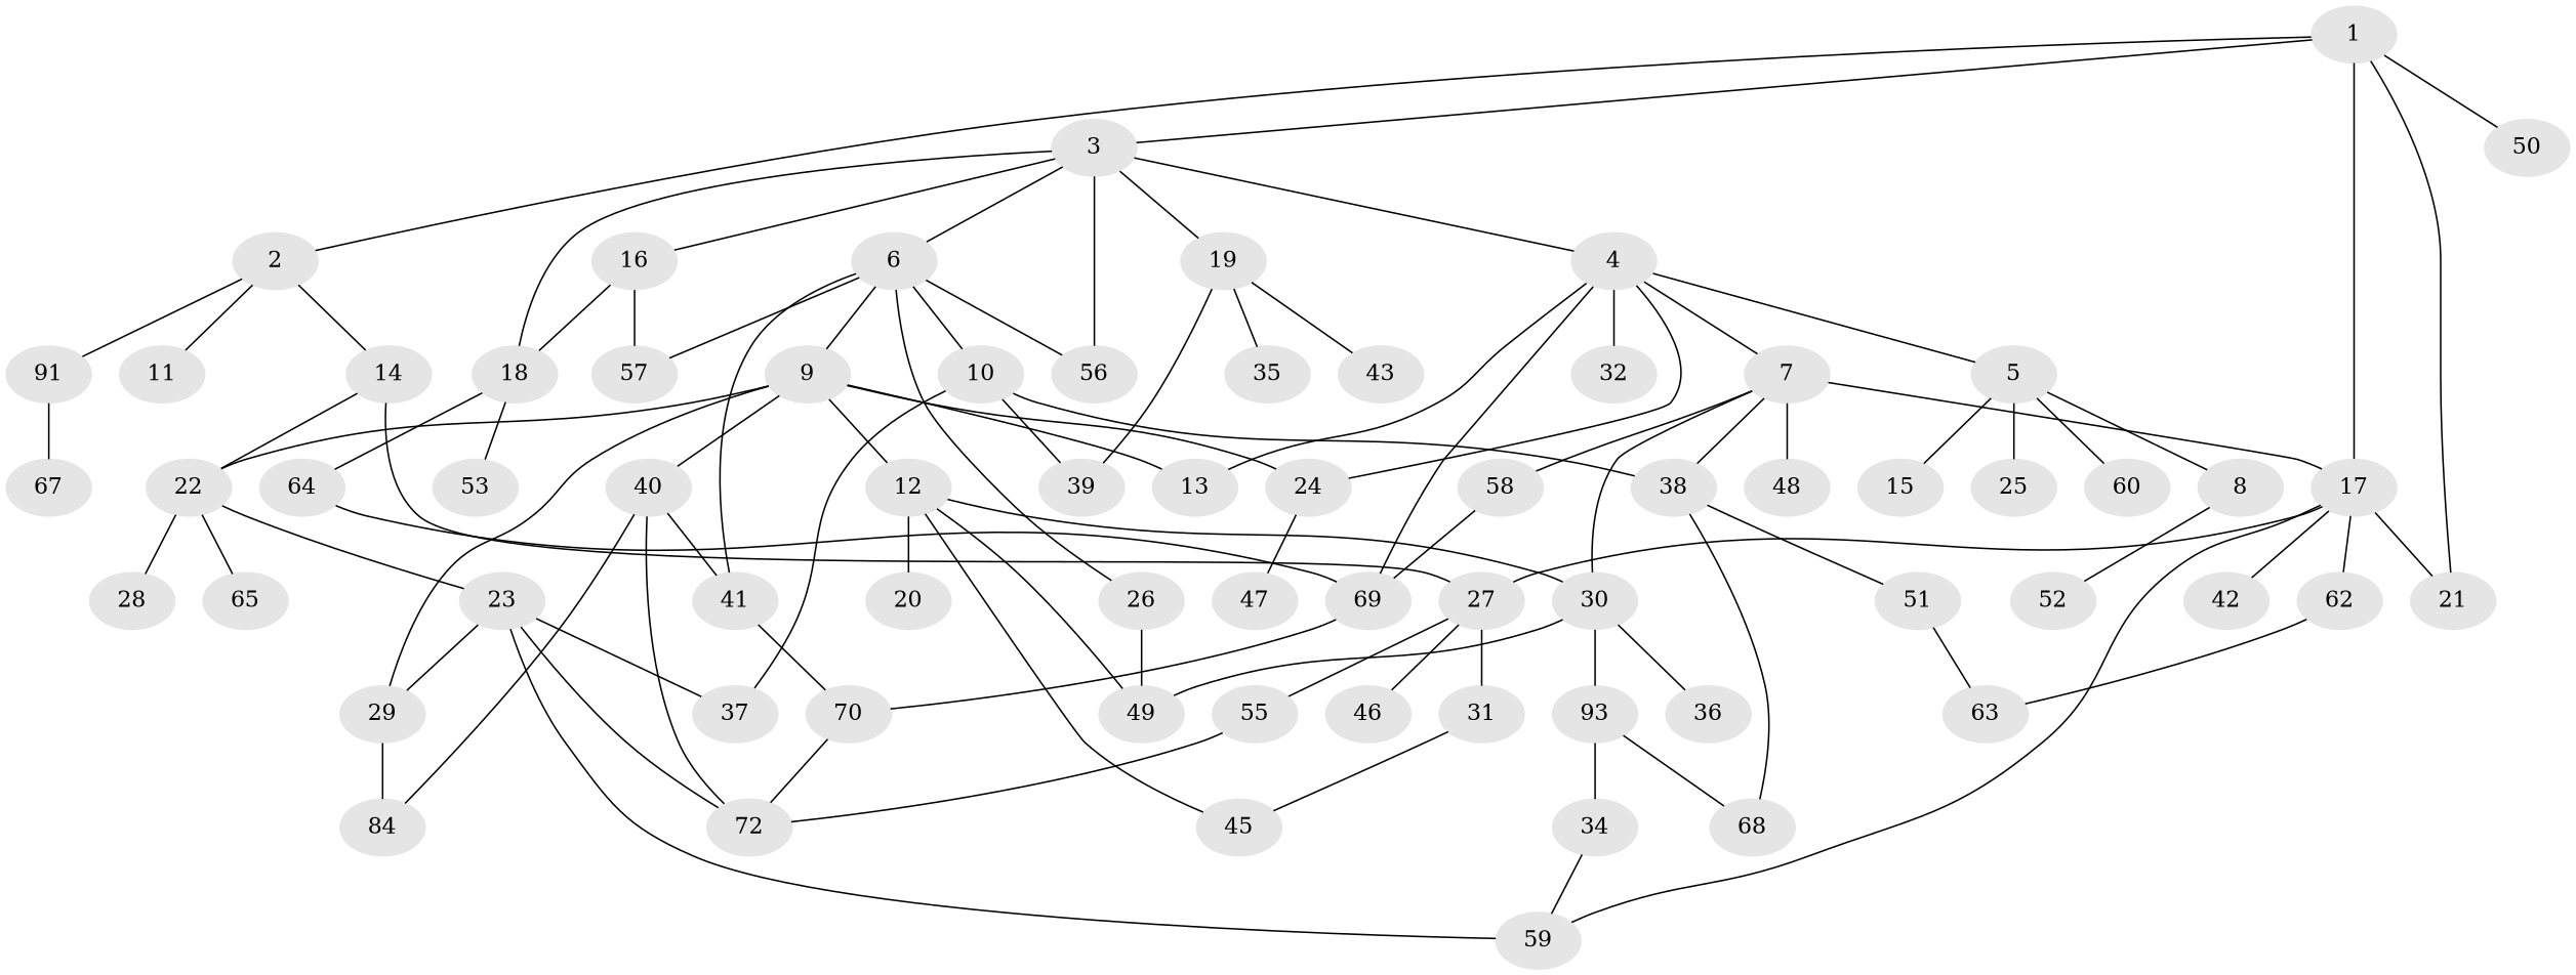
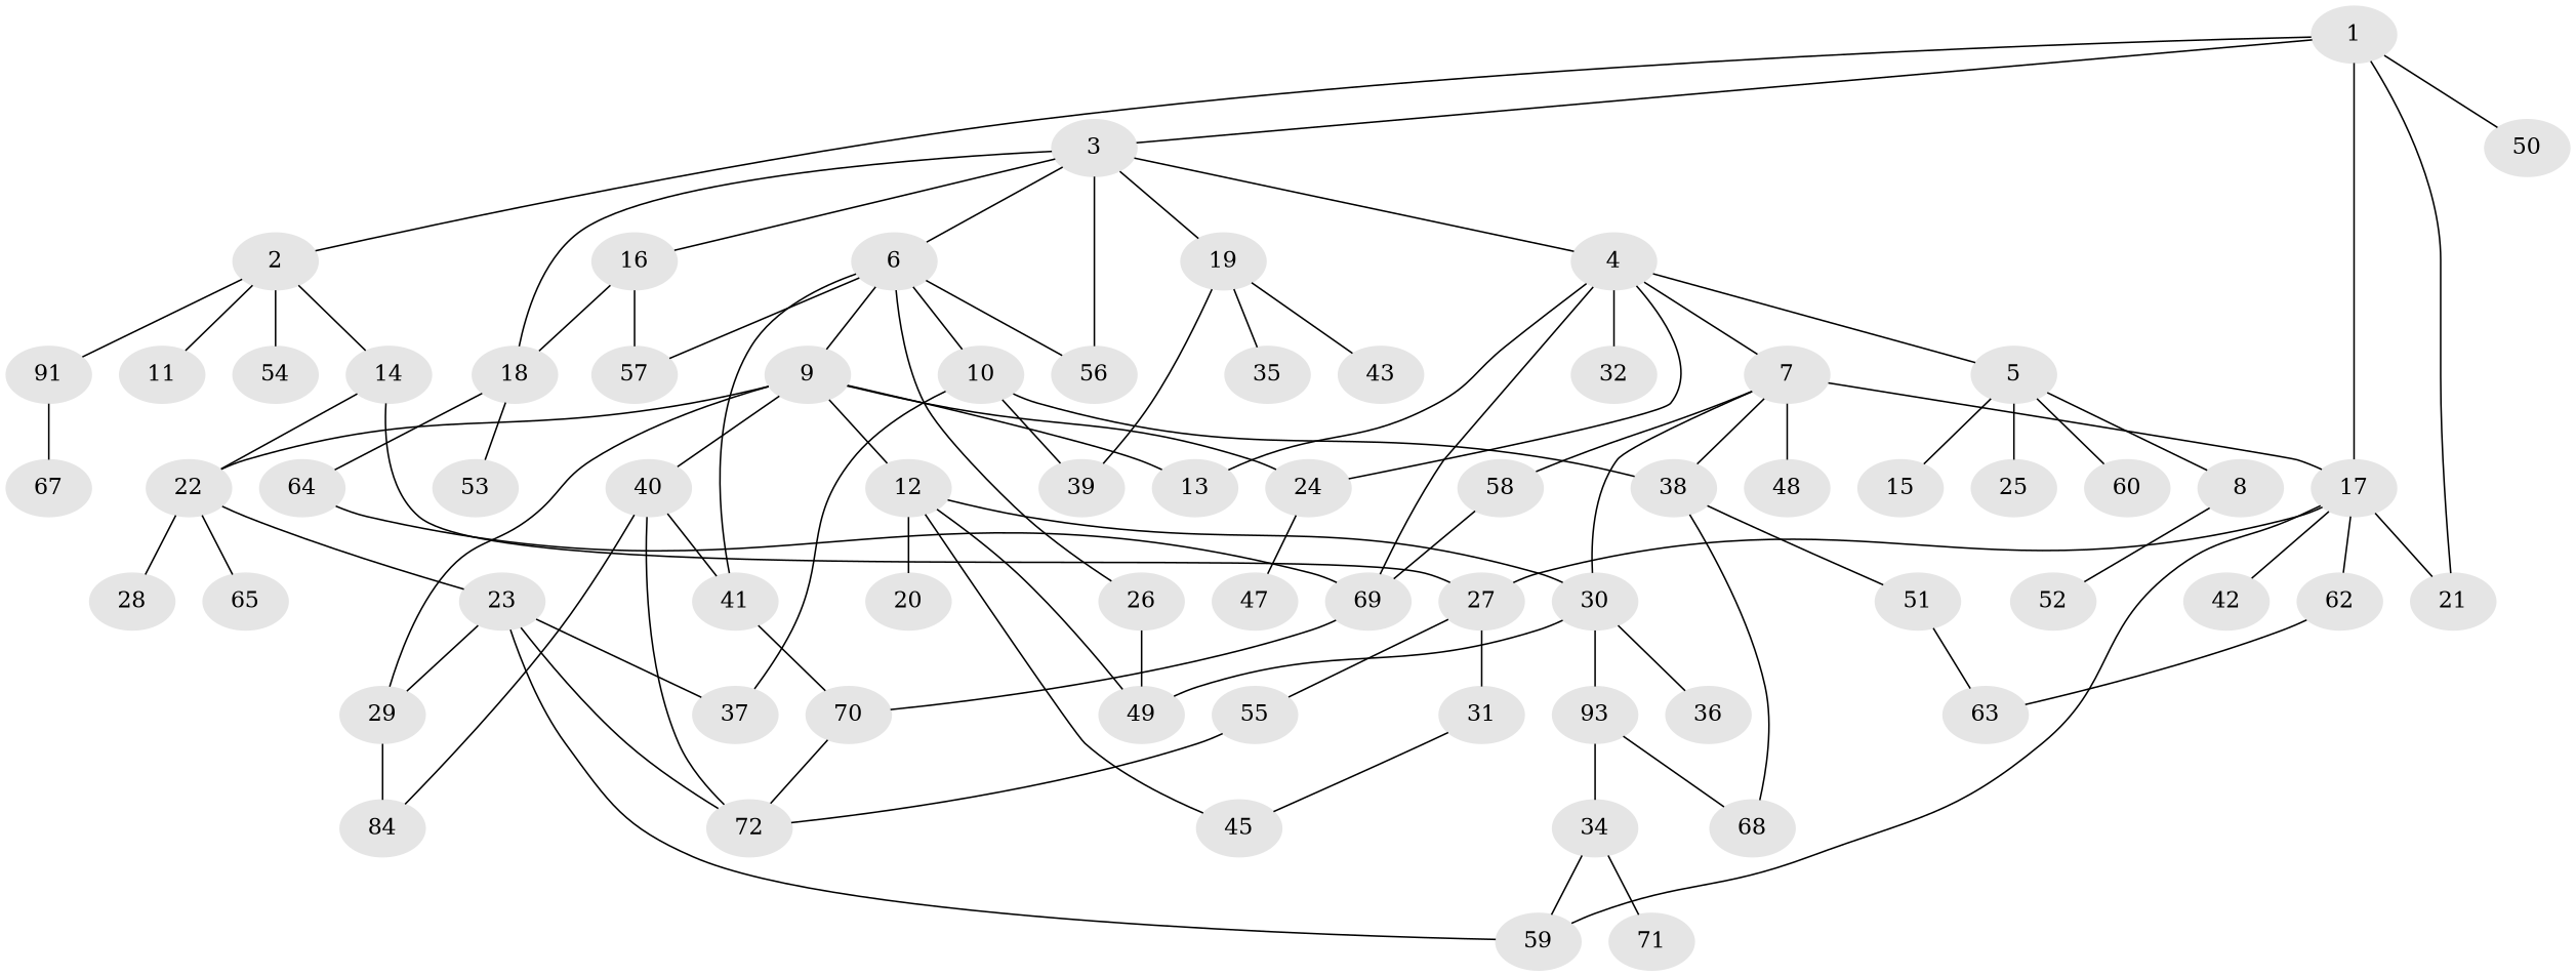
  graph {
    node [color=gray90 style=filled]
    1
    2
    3
    17
    21
    50
    11
    14
+   54
    n10 [label=91]
    4
    6
    16
    18
    19
    56
    27
    42
    59
    62
    22
    67
    5
    7
    13
    24
    32
    69
    9
    10
    26
    41
    57
    53
    64
    39
    35
    43
    8
    15
    25
    60
    30
    38
    48
    58
    47
    70
    52
    12
    29
    40
    37
    49
    n55 [label=93]
    36
    68
    51
    20
    45
    23
    28
    65
    n64 [label=84]
    72
    31
-   46
    55
    63
    34
+   71
    1 -- 2
    1 -- 3
    1 -- 17
    1 -- 21
    1 -- 50
    2 -- 11
    2 -- 14
+   2 -- 54
    2 -- n10
    3 -- 4
    3 -- 6
    3 -- 16
    3 -- 18
    3 -- 19
    3 -- 56
    17 -- 21
    17 -- 27
    17 -- 42
    17 -- 59
    17 -- 62
    14 -- 27
    14 -- 22
    n10 -- 67
    4 -- 5
    4 -- 7
    4 -- 13
    4 -- 24
    4 -- 32
    4 -- 69
    6 -- 56
    6 -- 9
    6 -- 10
    6 -- 26
    6 -- 41
    6 -- 57
    16 -- 18
    16 -- 57
    18 -- 53
    18 -- 64
    19 -- 39
    19 -- 35
    19 -- 43
    27 -- 31
-   27 -- 46
    27 -- 55
    62 -- 63
    22 -- 23
    22 -- 28
    22 -- 65
    5 -- 8
    5 -- 15
    5 -- 25
    5 -- 60
    7 -- 17
    7 -- 30
    7 -- 38
    7 -- 48
    7 -- 58
    24 -- 47
    69 -- 70
    9 -- 22
    9 -- 13
    9 -- 24
    9 -- 12
    9 -- 29
    9 -- 40
    10 -- 39
    10 -- 38
    10 -- 37
    26 -- 49
    41 -- 70
    64 -- 69
    8 -- 52
    30 -- 49
    30 -- n55
    30 -- 36
    38 -- 68
    38 -- 51
    58 -- 69
    70 -- 72
    12 -- 30
    12 -- 49
    12 -- 20
    12 -- 45
    29 -- n64
    40 -- 41
    40 -- n64
    40 -- 72
    n55 -- 68
    n55 -- 34
    51 -- 63
    23 -- 59
    23 -- 29
    23 -- 37
    23 -- 72
    31 -- 45
    55 -- 72
    34 -- 59
+   34 -- 71
  }
